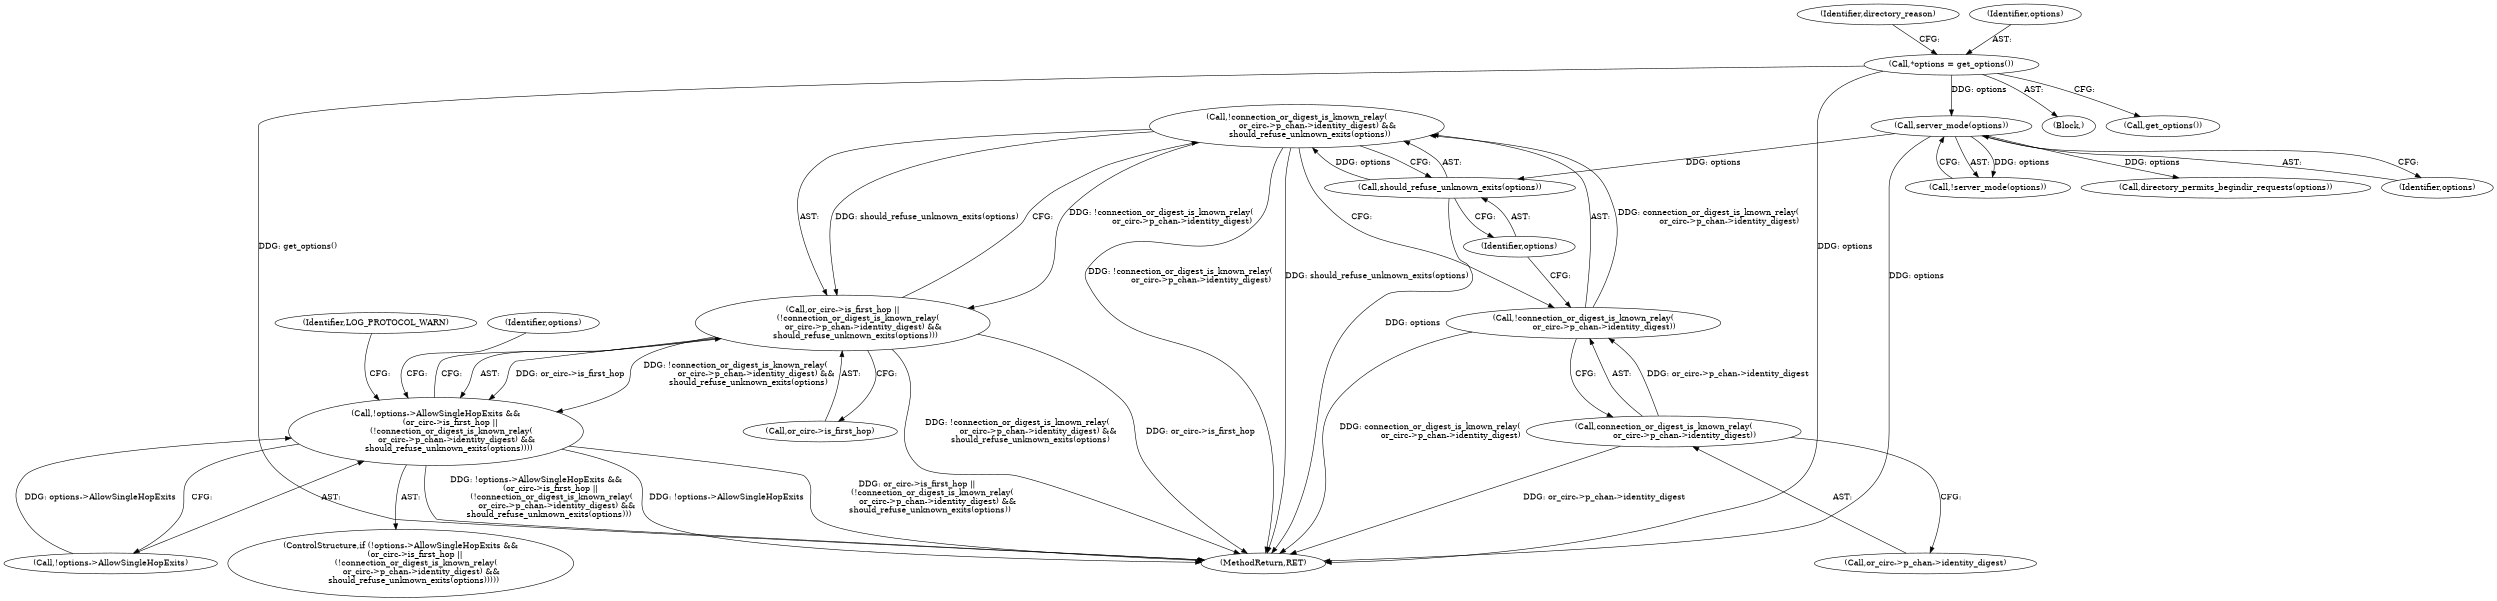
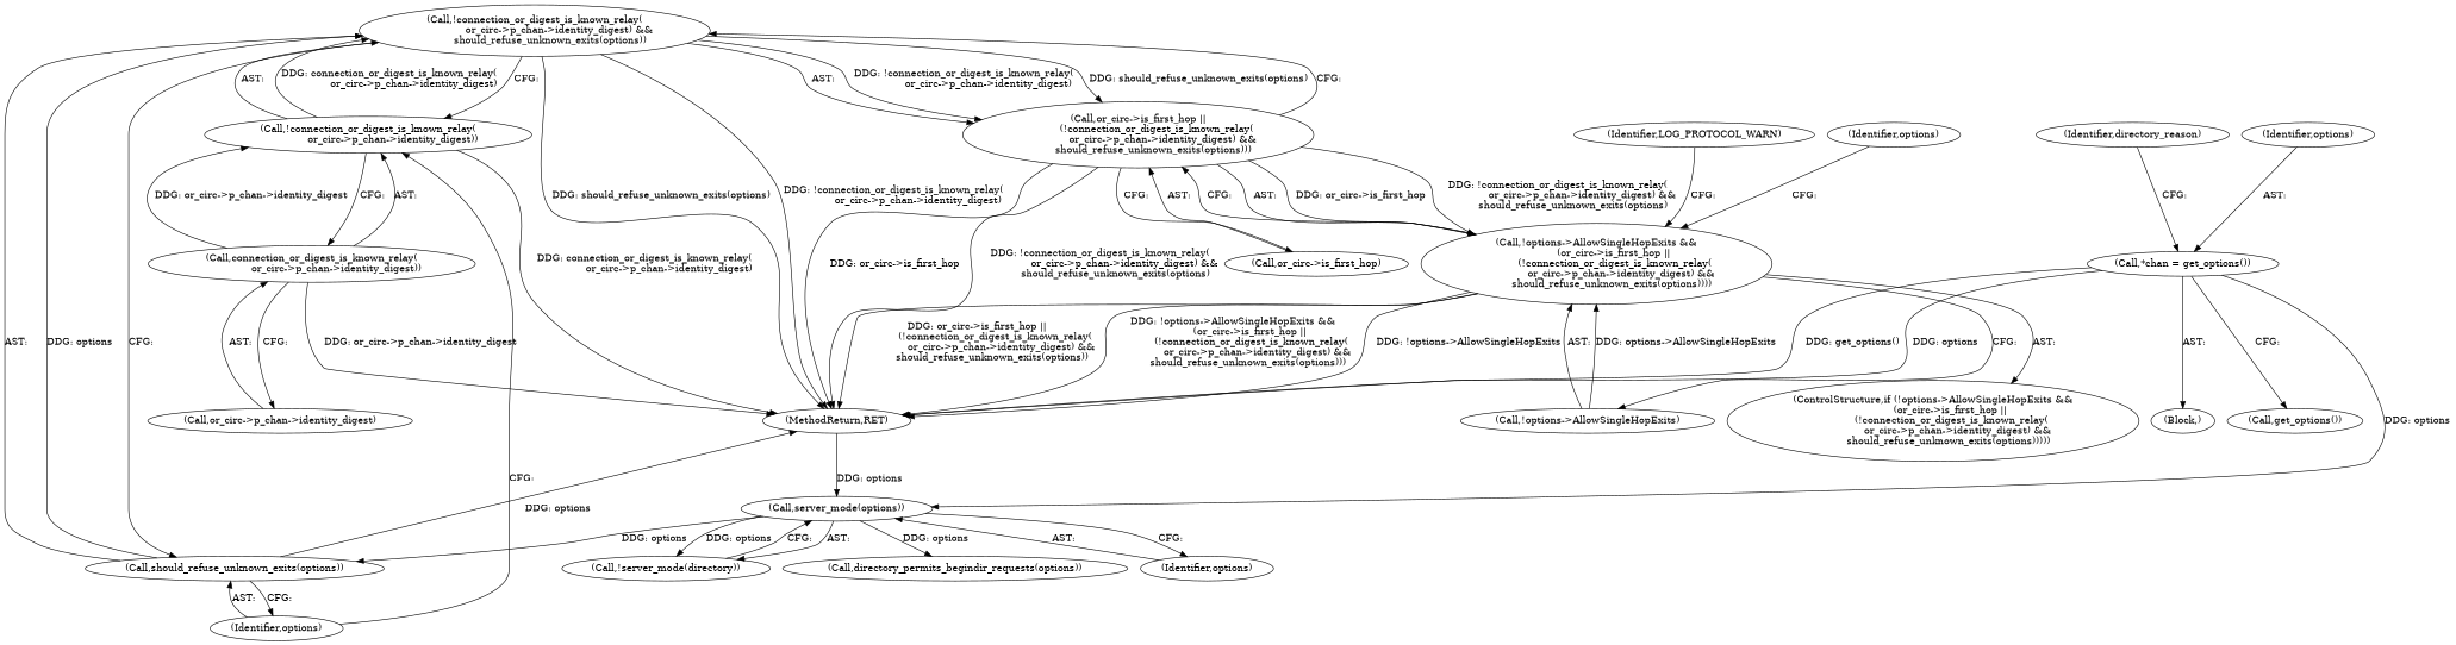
  digraph {
    n1 [label="(Call,!connection_or_digest_is_known_relay(\n                or_circ->p_chan->identity_digest) &&\n          should_refuse_unknown_exits(options))"]
    n2 [label="(Call,!connection_or_digest_is_known_relay(\n                or_circ->p_chan->identity_digest))"]
    n3 [label="(Call,should_refuse_unknown_exits(options))"]
    n4 [label="(Call,or_circ->is_first_hop ||\n            (!connection_or_digest_is_known_relay(\n                or_circ->p_chan->identity_digest) &&\n          should_refuse_unknown_exits(options)))"]
    n5 [label="(MethodReturn,RET)"]
    n6 [label="(Call,connection_or_digest_is_known_relay(\n                or_circ->p_chan->identity_digest))"]
    n7 [label="(Identifier,options)"]
    n8 [label="(Call,!options->AllowSingleHopExits &&\n           (or_circ->is_first_hop ||\n            (!connection_or_digest_is_known_relay(\n                or_circ->p_chan->identity_digest) &&\n          should_refuse_unknown_exits(options))))"]
    n9 [label="(Call,or_circ->is_first_hop)"]
    n10 [label="(Call,or_circ->p_chan->identity_digest)"]
    n11 [label="(Call,server_mode(options))"]
-   n12 [label="(Call,!server_mode(options))"]
+   n12 [label="(Call,!server_mode(directory))"]
    n13 [label="(Identifier,options)"]
    n14 [label="(Call,directory_permits_begindir_requests(options))"]
-   n15 [label="(Call,*options = get_options())"]
+   n15 [label="(Call,*chan = get_options())"]
    n16 [label="(Block,)"]
    n17 [label="(Call,get_options())"]
    n18 [label="(ControlStructure,if (!options->AllowSingleHopExits &&\n           (or_circ->is_first_hop ||\n            (!connection_or_digest_is_known_relay(\n                or_circ->p_chan->identity_digest) &&\n          should_refuse_unknown_exits(options)))))"]
    n19 [label="(Call,!options->AllowSingleHopExits)"]
    n20 [label="(Identifier,LOG_PROTOCOL_WARN)"]
    n21 [label="(Identifier,directory_reason)"]
    n22 [label="(Identifier,options)"]
    n23 [label="(Identifier,options)"]
    n1 -> n2 [label="CFG: "]
    n1 -> n3 [label="CFG: "]
    n1 -> n4 [label="AST: "]
    n1 -> n4 [label="DDG: !connection_or_digest_is_known_relay(\n                or_circ->p_chan->identity_digest)"]
    n1 -> n4 [label="DDG: should_refuse_unknown_exits(options)"]
    n1 -> n5 [label="DDG: !connection_or_digest_is_known_relay(\n                or_circ->p_chan->identity_digest)"]
    n1 -> n5 [label="DDG: should_refuse_unknown_exits(options)"]
    n2 -> n1 [label="AST: "]
    n2 -> n1 [label="DDG: connection_or_digest_is_known_relay(\n                or_circ->p_chan->identity_digest)"]
    n2 -> n5 [label="DDG: connection_or_digest_is_known_relay(\n                or_circ->p_chan->identity_digest)"]
    n2 -> n6 [label="CFG: "]
    n3 -> n1 [label="AST: "]
    n3 -> n1 [label="DDG: options"]
    n3 -> n5 [label="DDG: options"]
    n3 -> n7 [label="CFG: "]
    n4 -> n1 [label="CFG: "]
    n4 -> n5 [label="DDG: or_circ->is_first_hop"]
    n4 -> n5 [label="DDG: !connection_or_digest_is_known_relay(\n                or_circ->p_chan->identity_digest) &&\n          should_refuse_unknown_exits(options)"]
    n4 -> n8 [label="AST: "]
    n4 -> n8 [label="DDG: or_circ->is_first_hop"]
    n4 -> n8 [label="DDG: !connection_or_digest_is_known_relay(\n                or_circ->p_chan->identity_digest) &&\n          should_refuse_unknown_exits(options)"]
    n4 -> n9 [label="CFG: "]
    n6 -> n2 [label="AST: "]
    n6 -> n2 [label="DDG: or_circ->p_chan->identity_digest"]
    n6 -> n5 [label="DDG: or_circ->p_chan->identity_digest"]
    n6 -> n10 [label="CFG: "]
    n7 -> n2 [label="CFG: "]
    n7 -> n3 [label="AST: "]
    n8 -> n4 [label="CFG: "]
    n8 -> n5 [label="DDG: !options->AllowSingleHopExits &&\n           (or_circ->is_first_hop ||\n            (!connection_or_digest_is_known_relay(\n                or_circ->p_chan->identity_digest) &&\n          should_refuse_unknown_exits(options)))"]
    n8 -> n5 [label="DDG: !options->AllowSingleHopExits"]
    n8 -> n5 [label="DDG: or_circ->is_first_hop ||\n            (!connection_or_digest_is_known_relay(\n                or_circ->p_chan->identity_digest) &&\n          should_refuse_unknown_exits(options))"]
    n8 -> n18 [label="AST: "]
    n8 -> n19 [label="CFG: "]
    n9 -> n4 [label="AST: "]
    n10 -> n6 [label="AST: "]
    n11 -> n3 [label="DDG: options"]
-   n11 -> n5 [label="DDG: options"]
+   n5 -> n11 [label="DDG: options"]
    n11 -> n12 [label="AST: "]
    n11 -> n12 [label="DDG: options"]
    n11 -> n13 [label="CFG: "]
    n11 -> n14 [label="DDG: options"]
    n12 -> n11 [label="CFG: "]
    n13 -> n11 [label="AST: "]
    n15 -> n5 [label="DDG: get_options()"]
    n15 -> n5 [label="DDG: options"]
    n15 -> n11 [label="DDG: options"]
    n15 -> n16 [label="AST: "]
    n15 -> n17 [label="CFG: "]
    n19 -> n8 [label="AST: "]
    n19 -> n8 [label="DDG: options->AllowSingleHopExits"]
    n20 -> n8 [label="CFG: "]
    n21 -> n15 [label="CFG: "]
    n22 -> n15 [label="AST: "]
    n23 -> n8 [label="CFG: "]
  }
